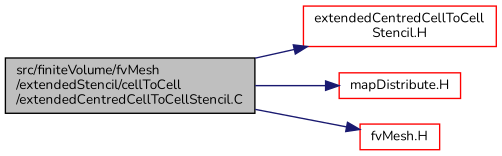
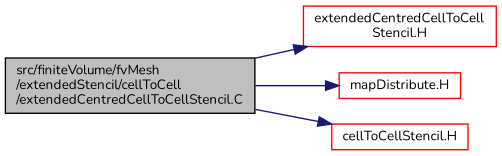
  digraph {
    rankdir=LR
    fontname=Nunito
    node [color=red fontname=Nunito fontsize=10 shape=record]
    edge [color=midnightblue fontname=Nunito fontsize=10 labelfontname=FreeSans labelfontsize=10 style=solid]
    n1 [color=black fillcolor=grey75 fontcolor=black height=0.2 label="src/finiteVolume/fvMesh\l/extendedStencil/cellToCell\l/extendedCentredCellToCellStencil.C" style=filled width=0.4]
    n2 [height=0.2 label="extendedCentredCellToCell\lStencil.H" width=0.4]
    n3 [height=0.2 label="mapDistribute.H" width=0.4]
-   n4 [height=0.2 label="fvMesh.H" width=0.4]
+   n4 [height=0.2 label="cellToCellStencil.H" width=0.4]
    n1 -> n2
    n1 -> n3
    n1 -> n4
  }
